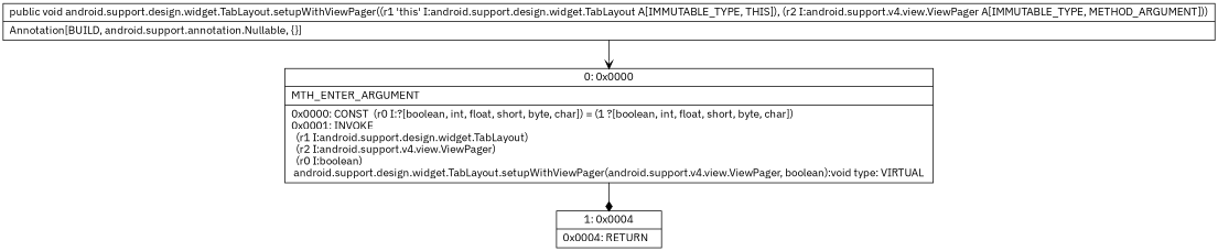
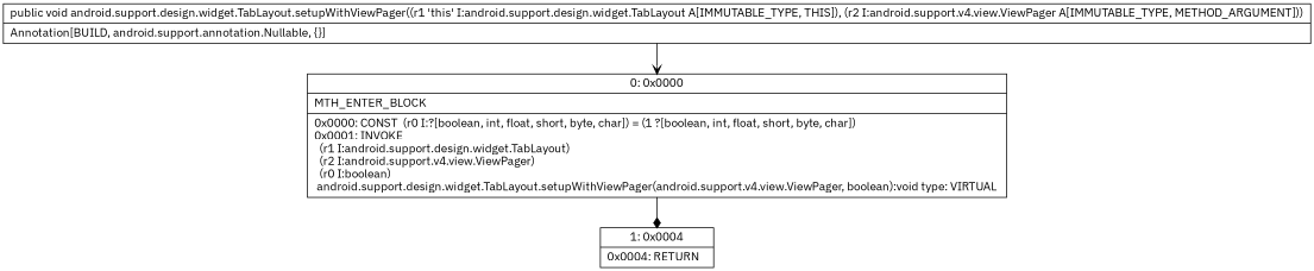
  digraph {
    fontname="IBM Plex Sans"
    node [shape=record fontname="IBM Plex Sans"]
    edge [fontname="IBM Plex Sans"]
-   n1 [label="{0\:\ 0x0000|MTH_ENTER_ARGUMENT\l|0x0000: CONST  (r0 I:?[boolean, int, float, short, byte, char]) = (1 ?[boolean, int, float, short, byte, char]) \l0x0001: INVOKE  \l  (r1 I:android.support.design.widget.TabLayout)\l  (r2 I:android.support.v4.view.ViewPager)\l  (r0 I:boolean)\l android.support.design.widget.TabLayout.setupWithViewPager(android.support.v4.view.ViewPager, boolean):void type: VIRTUAL \l}"]
+   n1 [label="{0\:\ 0x0000|MTH_ENTER_BLOCK\l|0x0000: CONST  (r0 I:?[boolean, int, float, short, byte, char]) = (1 ?[boolean, int, float, short, byte, char]) \l0x0001: INVOKE  \l  (r1 I:android.support.design.widget.TabLayout)\l  (r2 I:android.support.v4.view.ViewPager)\l  (r0 I:boolean)\l android.support.design.widget.TabLayout.setupWithViewPager(android.support.v4.view.ViewPager, boolean):void type: VIRTUAL \l}"]
    n2 [label="{1\:\ 0x0004|0x0004: RETURN   \l}"]
    n3 [label="{public void android.support.design.widget.TabLayout.setupWithViewPager((r1 'this' I:android.support.design.widget.TabLayout A[IMMUTABLE_TYPE, THIS]), (r2 I:android.support.v4.view.ViewPager A[IMMUTABLE_TYPE, METHOD_ARGUMENT]))  | Annotation[BUILD, android.support.annotation.Nullable, \{\}]\l}"]
    n1 -> n2 [arrowhead=diamond]
    n3 -> n1 [arrowhead=vee]
  }
